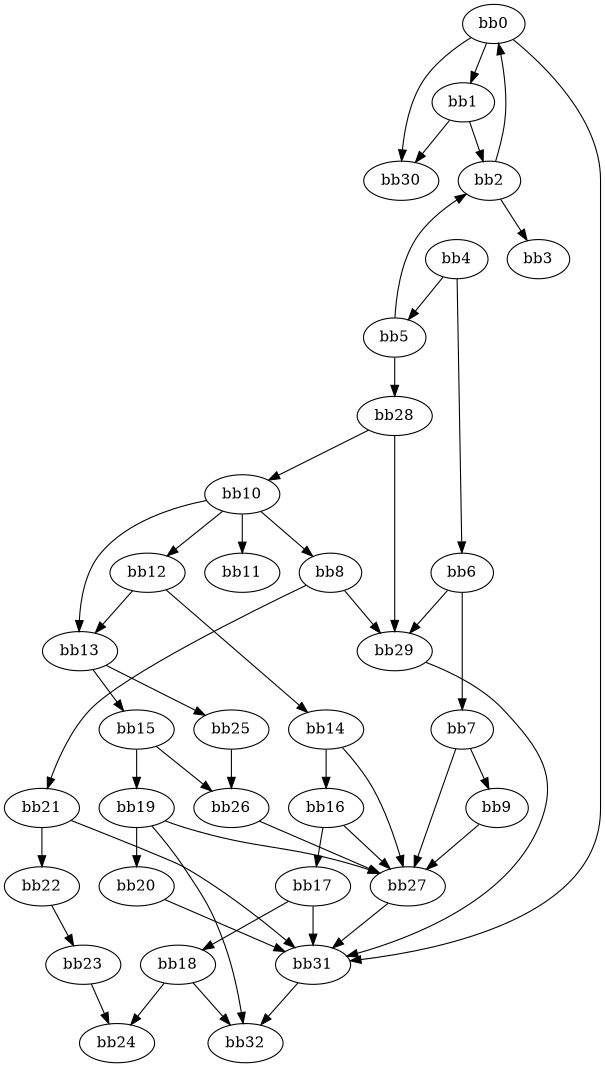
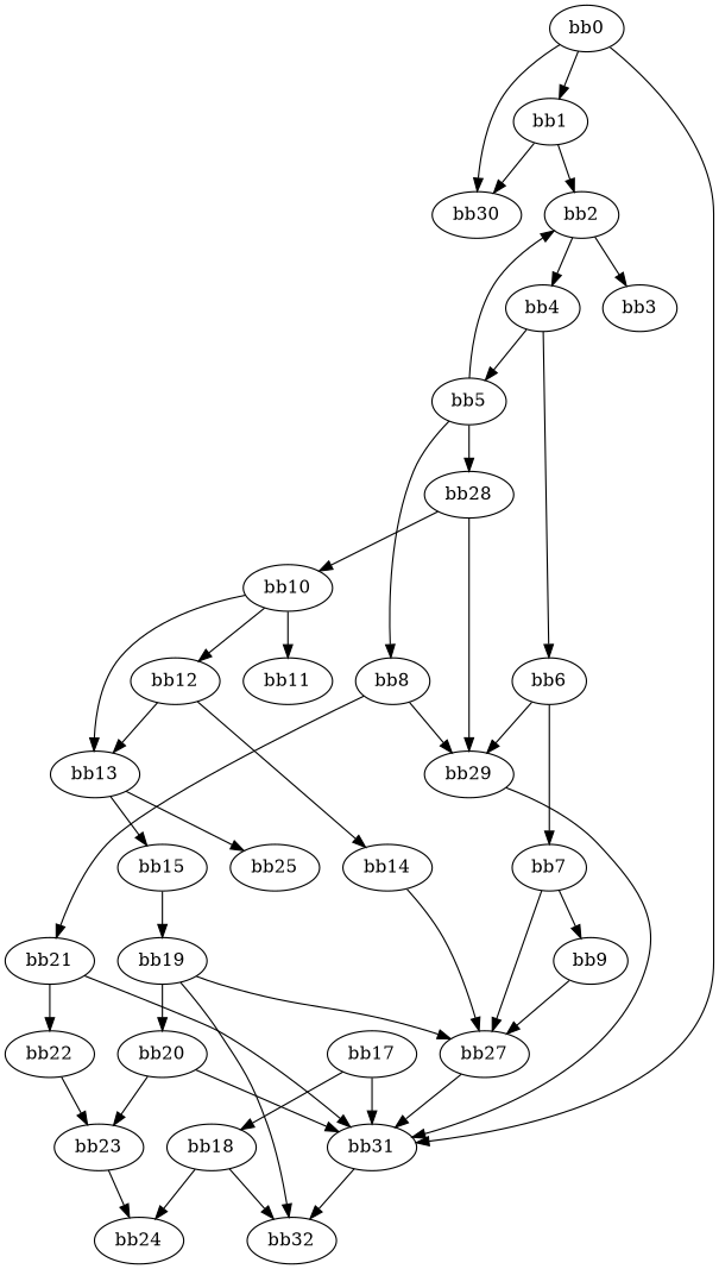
  digraph {
    n1 [label="bb0\l"]
    n2 [label="bb1\l"]
    n3 [label="bb30\l"]
    n4 [label="bb31\l"]
    n5 [label="bb2\l"]
    n6 [label="bb3\l"]
    n7 [label="bb4\l"]
    n8 [label="bb5\l"]
    n9 [label="bb6\l"]
    n10 [label="bb8\l"]
    n11 [label="bb28\l"]
    n12 [label="bb7\l"]
    n13 [label="bb29\l"]
    n14 [label="bb21\l"]
    n15 [label="bb10\l"]
    n16 [label="bb9\l"]
    n17 [label="bb27\l"]
    n18 [label="bb22\l"]
    n19 [label="bb11\l"]
    n20 [label="bb12\l"]
    n21 [label="bb13\l"]
    n22 [label="bb14\l"]
    n23 [label="bb15\l"]
    n24 [label="bb25\l"]
-   n25 [label="bb16\l"]
    n26 [label="bb19\l"]
-   n27 [label="bb26\l"]
    n28 [label="bb17\l"]
    n29 [label="bb32\l"]
    n30 [label="bb20\l"]
    n31 [label="bb18\l"]
    n32 [label="bb24\l"]
    n33 [label="bb23\l"]
    n1 -> n2
    n1 -> n3
    n1 -> n4
    n2 -> n3
    n2 -> n5
    n4 -> n29
    n5 -> n6
-   n5 -> n1
+   n5 -> n7
    n7 -> n8
    n7 -> n9
    n8 -> n5
-   n15 -> n10
+   n8 -> n10
    n8 -> n11
    n9 -> n12
    n9 -> n13
    n10 -> n13
    n10 -> n14
    n11 -> n13
    n11 -> n15
    n12 -> n16
    n12 -> n17
    n13 -> n4
    n14 -> n4
    n14 -> n18
    n15 -> n19
    n15 -> n20
    n15 -> n21
    n16 -> n17
    n17 -> n4
    n18 -> n33
    n20 -> n21
    n20 -> n22
    n21 -> n23
    n21 -> n24
    n22 -> n17
-   n22 -> n25
    n23 -> n26
-   n23 -> n27
-   n24 -> n27
-   n25 -> n17
-   n25 -> n28
    n26 -> n17
    n26 -> n29
    n26 -> n30
-   n27 -> n17
    n28 -> n4
    n28 -> n31
    n30 -> n4
+   n30 -> n33
    n31 -> n29
    n31 -> n32
    n33 -> n32
  }
